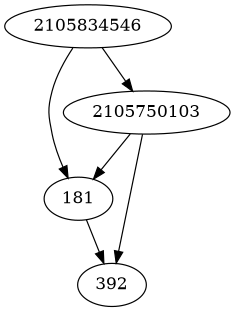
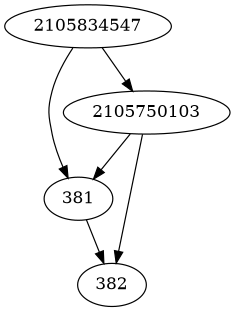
  strict digraph {
-   2105834547 [label=2105834546]
-   381 [label=181]
+   2105834547
+   381
    n3 [label=2105750103]
-   382 [label=392]
+   382
    2105834547 -> 381
    2105834547 -> n3
    381 -> 382
    n3 -> 381
    n3 -> 382
  }
